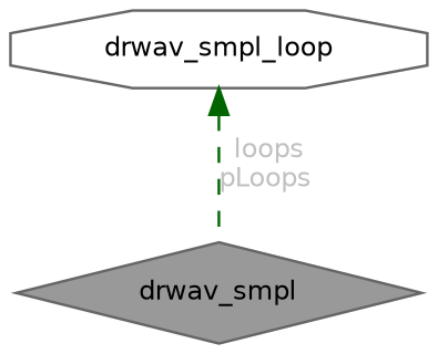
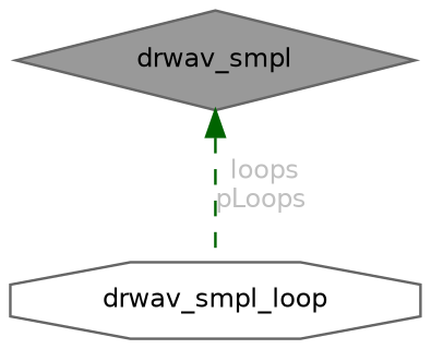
  digraph {
    node [color=gray40 fontname=Helvetica fontsize=10 style=filled]
    n1 [fillcolor=grey60 fontcolor=black height=0.2 label=drwav_smpl shape=diamond width=0.4]
    n2 [fillcolor=white height=0.2 label=drwav_smpl_loop shape=octagon width=0.4]
-   n2 -> n1 [color=darkgreen dir=back fontcolor=grey fontname=Helvetica fontsize=10 label=" loops\npLoops" labelfontname=Helvetica labelfontsize=10 style=dashed]
+   n1 -> n2 [color=darkgreen dir=back fontcolor=grey fontname=Helvetica fontsize=10 label=" loops\npLoops" labelfontname=Helvetica labelfontsize=10 style=dashed]
  }
